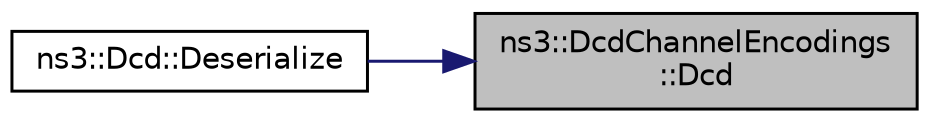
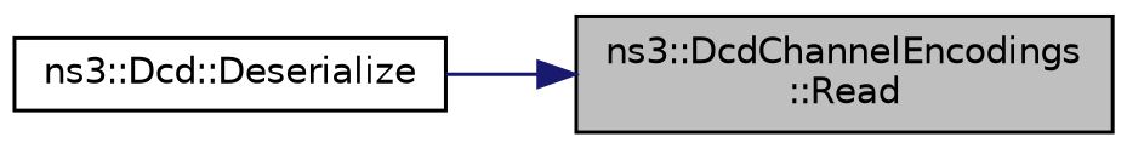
  digraph {
    rankdir=RL
    node [color=black fontname=Helvetica fontsize=10 shape=record style=filled]
-   n1 [fillcolor=grey75 fontcolor=black height=0.2 label="ns3::DcdChannelEncodings\l::Dcd" width=0.4]
+   n1 [fillcolor=grey75 fontcolor=black height=0.2 label="ns3::DcdChannelEncodings\l::Read" width=0.4]
    n2 [fillcolor=white height=0.2 label="ns3::Dcd::Deserialize" width=0.4]
    n1 -> n2 [color=midnightblue dir=back fontname=Helvetica fontsize=10 labelfontname=Helvetica labelfontsize=10 style=solid]
  }
